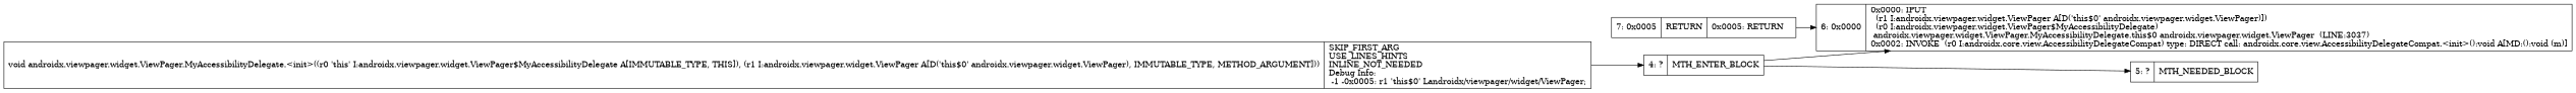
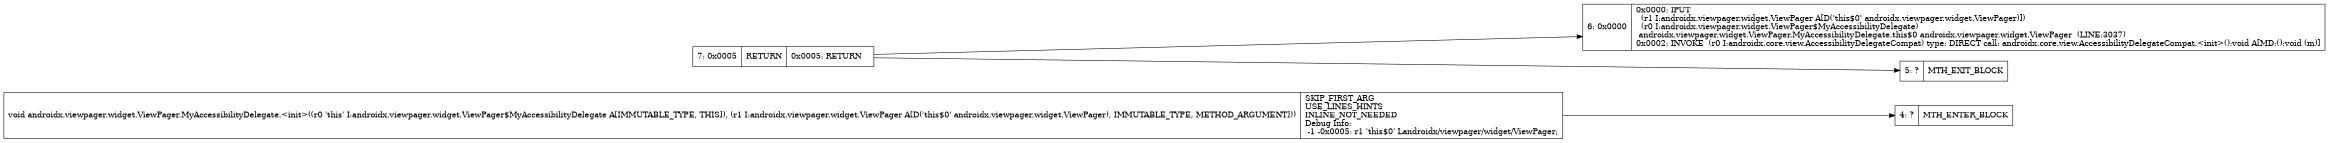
  digraph {
    rankdir=LR
    node [shape=record]
    n1 [label="{4\:\ ?|MTH_ENTER_BLOCK\l}"]
    n2 [label="{6\:\ 0x0000|0x0000: IPUT  \l  (r1 I:androidx.viewpager.widget.ViewPager A[D('this$0' androidx.viewpager.widget.ViewPager)])\l  (r0 I:androidx.viewpager.widget.ViewPager$MyAccessibilityDelegate)\l androidx.viewpager.widget.ViewPager.MyAccessibilityDelegate.this$0 androidx.viewpager.widget.ViewPager  (LINE:3037)\l0x0002: INVOKE  (r0 I:androidx.core.view.AccessibilityDelegateCompat) type: DIRECT call: androidx.core.view.AccessibilityDelegateCompat.\<init\>():void A[MD:():void (m)]\l}"]
    n3 [label="{7\:\ 0x0005|RETURN\l|0x0005: RETURN   \l}"]
-   n4 [label="{5\:\ ?|MTH_NEEDED_BLOCK\l}"]
+   n4 [label="{5\:\ ?|MTH_EXIT_BLOCK\l}"]
    n5 [label="{void androidx.viewpager.widget.ViewPager.MyAccessibilityDelegate.\<init\>((r0 'this' I:androidx.viewpager.widget.ViewPager$MyAccessibilityDelegate A[IMMUTABLE_TYPE, THIS]), (r1 I:androidx.viewpager.widget.ViewPager A[D('this$0' androidx.viewpager.widget.ViewPager), IMMUTABLE_TYPE, METHOD_ARGUMENT]))  | SKIP_FIRST_ARG\lUSE_LINES_HINTS\lINLINE_NOT_NEEDED\lDebug Info:\l  \-1 \-0x0005: r1 'this$0' Landroidx\/viewpager\/widget\/ViewPager;\l}"]
-   n1 -> n2
    n3 -> n2
-   n1 -> n4
+   n3 -> n4
    n5 -> n1
  }
